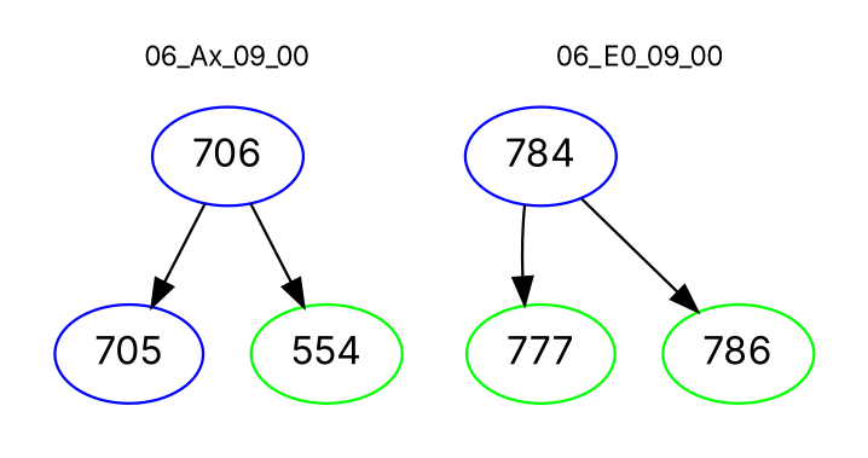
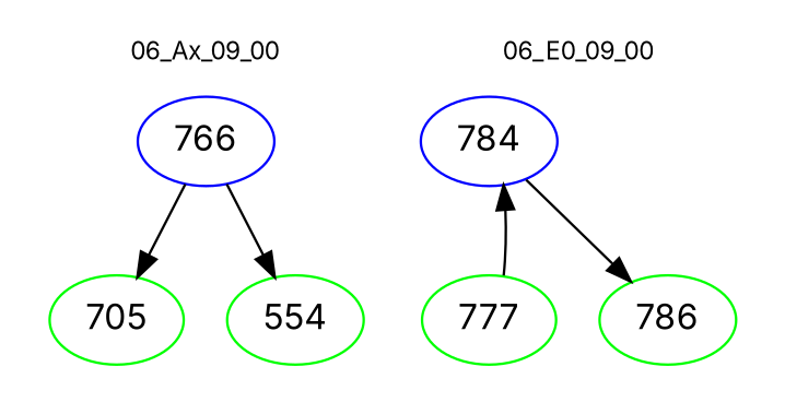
  digraph {
    fontname=Inter
    node [color=green fontname=Inter]
    edge [color=black fontname=Inter]
-   n1 [color=blue label=706]
-   n2 [color=blue label=705]
+   n1 [color=blue label=766]
+   n2 [label=705]
    n3 [label=554]
    n4 [color=blue label=784]
    n5 [label=777]
    n6 [label=786]
    subgraph cluster_1 {
      color=white
      fontsize=10
      label="06_Ax_09_00"
      n1
      n2
      n3
    }
    subgraph cluster_2 {
      color=white
      fontsize=10
      label="06_E0_09_00"
      n4
      n5
      n6
    }
    n1 -> n2
    n1 -> n3
-   n4 -> n5
+   n5 -> n4
    n4 -> n6
  }
